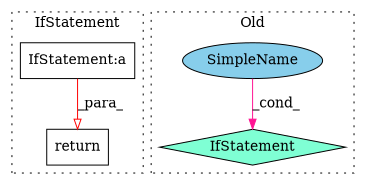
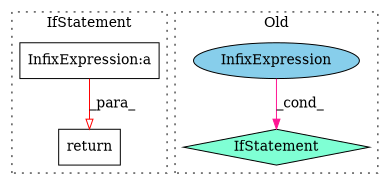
  digraph {
    node [fillcolor=white shape=box style=filled]
    n1 [a=41 l=12 label=return s=3222]
-   n2 [a=27 l=3 label="IfStatement:a" s=2166]
+   n2 [a=27 l=3 label="InfixExpression:a" s=2166]
    n3 [a=25 fillcolor=aquamarine l="4,2" label=IfStatement s="2763,2787" shape=diamond]
-   n4 [a=42 fillcolor=skyblue label=SimpleName shape=ellipse]
+   n4 [a=42 fillcolor=skyblue label=InfixExpression shape=ellipse]
    subgraph cluster_1 {
      label=IfStatement
      style=dotted
      n1
      n2
    }
    subgraph cluster_2 {
      label=Old
      style=dotted
      n3
      n4
    }
    n2 -> n1 [arrowhead=onormal color=red label=_para_]
    n4 -> n3 [arrowhead=normal color=deeppink label=_cond_]
  }
